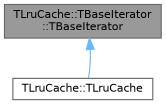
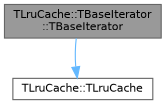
  digraph {
    rankdir=TB
    node [fontname=Helvetica fontsize=10 shape=box style=filled]
    n1 [color=gray40 fillcolor=grey60 fontcolor=black height=0.2 label="TLruCache::TBaseIterator\l::TBaseIterator" width=0.4]
    n2 [color=grey40 fillcolor=white height=0.2 label="TLruCache::TLruCache" width=0.4]
-   n2 -> n1 [color=steelblue1 fontname=Helvetica fontsize=10 labelfontname=Helvetica labelfontsize=10 style=solid]
+   n1 -> n2 [color=steelblue1 fontname=Helvetica fontsize=10 labelfontname=Helvetica labelfontsize=10 style=solid]
  }
